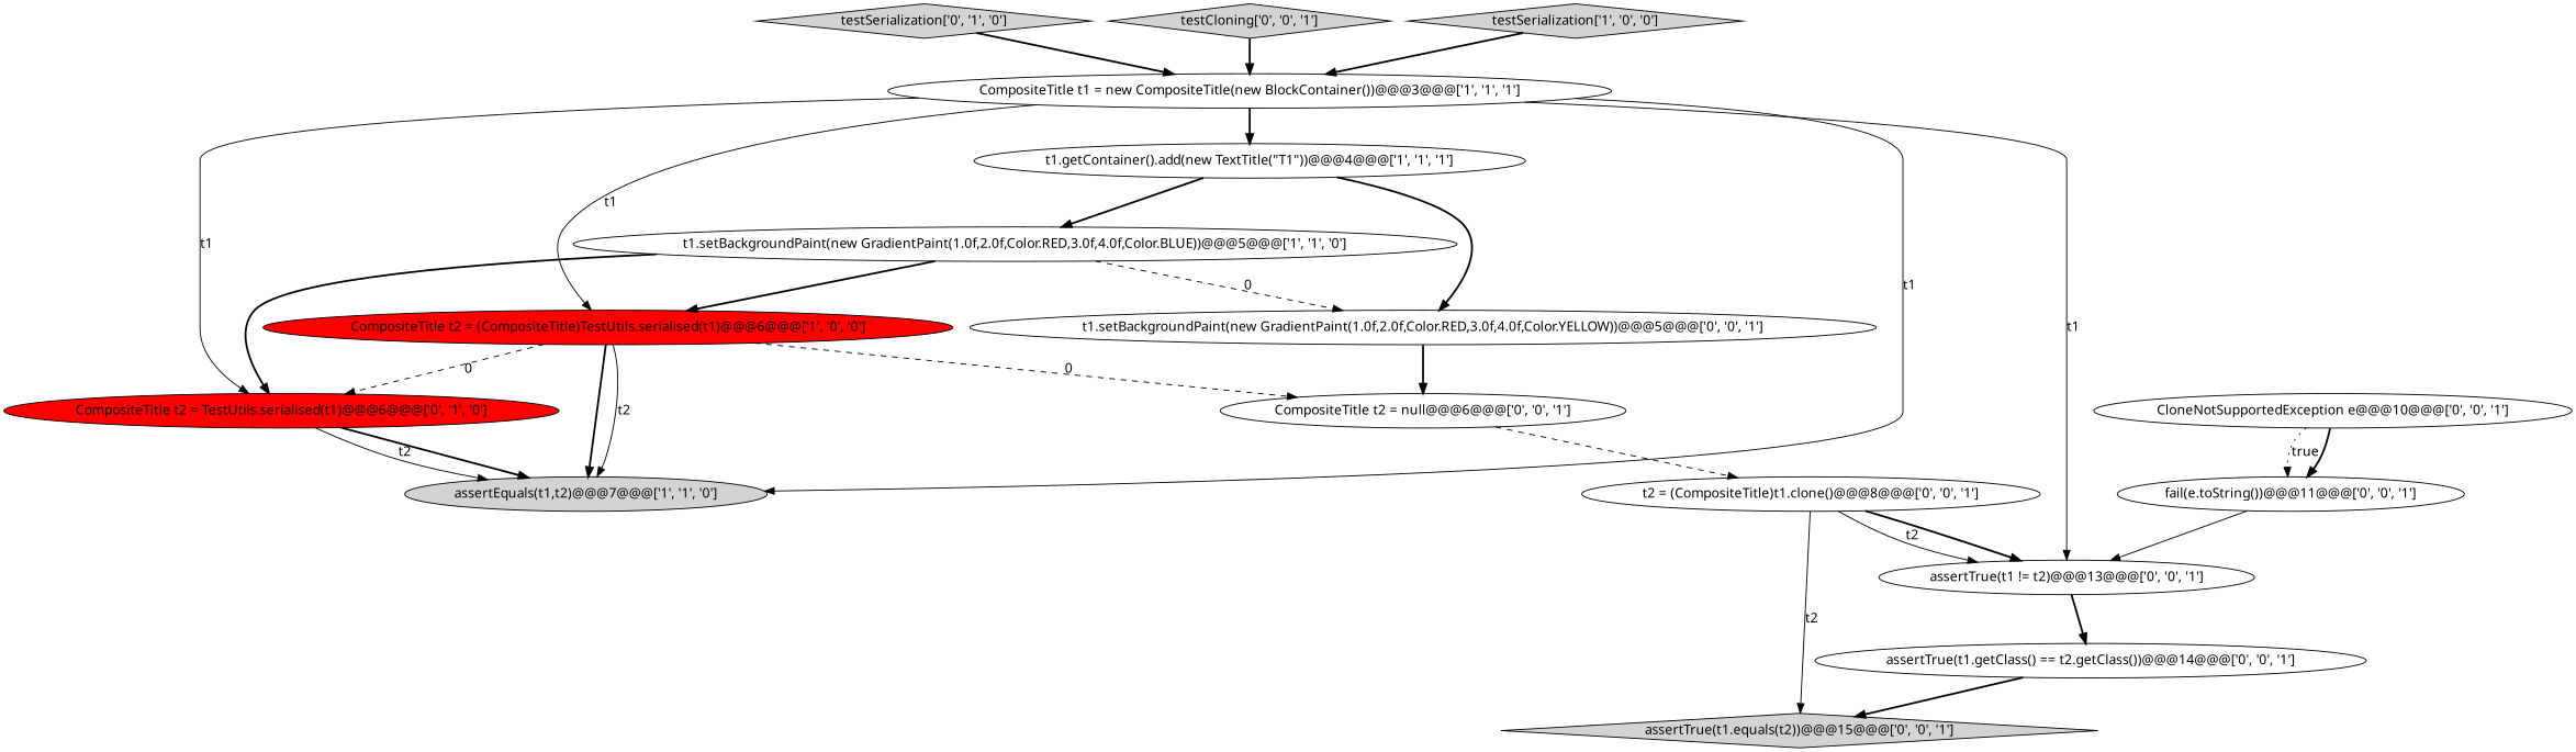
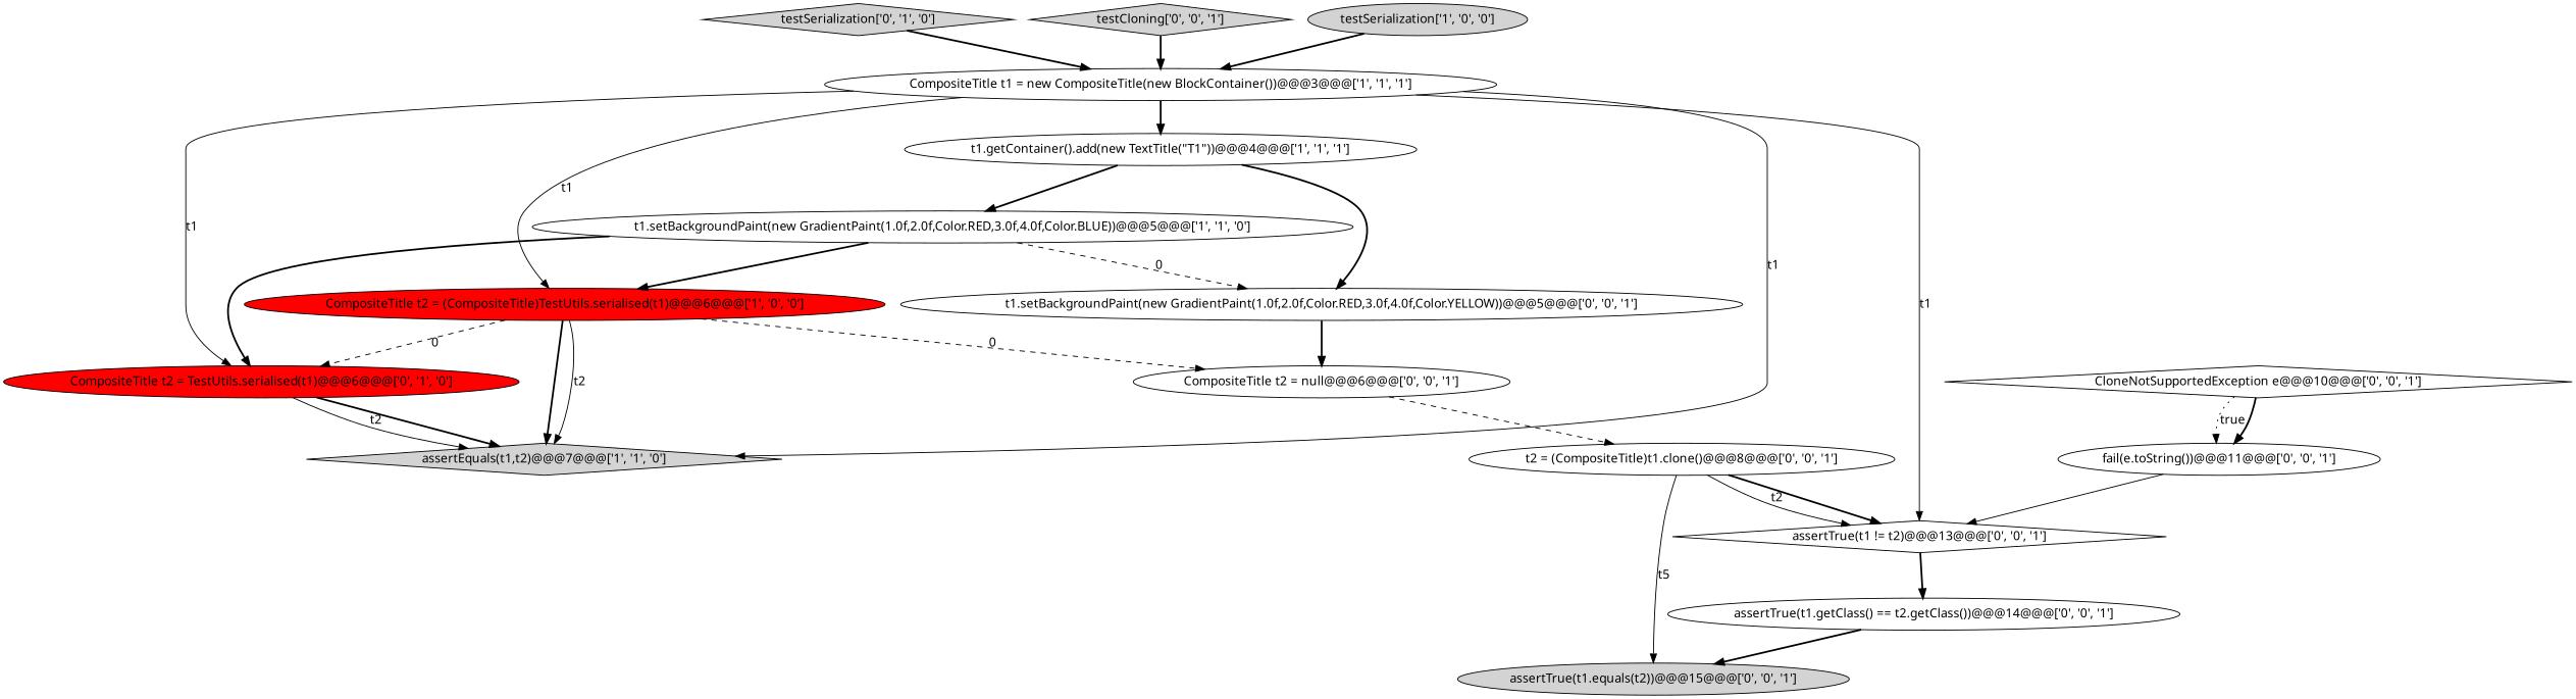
  digraph {
    fontname="Noto Sans"
    node [fillcolor=white fontname="Noto Sans" shape=ellipse style=filled]
    edge [fontname="Noto Sans" style=bold]
    n1 [label="t2 = (CompositeTitle)t1.clone()@@@8@@@['0', '0', '1']"]
-   n2 [fillcolor=lightgray label="assertTrue(t1.equals(t2))@@@15@@@['0', '0', '1']" shape=diamond]
-   n3 [label="assertTrue(t1 != t2)@@@13@@@['0', '0', '1']"]
+   n2 [fillcolor=lightgray label="assertTrue(t1.equals(t2))@@@15@@@['0', '0', '1']"]
+   n3 [label="assertTrue(t1 != t2)@@@13@@@['0', '0', '1']" shape=diamond]
    n4 [label="assertTrue(t1.getClass() == t2.getClass())@@@14@@@['0', '0', '1']"]
    n5 [fillcolor=lightgray label="testSerialization['0', '1', '0']" shape=diamond]
    n6 [label="CompositeTitle t1 = new CompositeTitle(new BlockContainer())@@@3@@@['1', '1', '1']"]
    n7 [label="t1.getContainer().add(new TextTitle(\"T1\"))@@@4@@@['1', '1', '1']"]
    n8 [fillcolor=red label="CompositeTitle t2 = (CompositeTitle)TestUtils.serialised(t1)@@@6@@@['1', '0', '0']"]
    n9 [fillcolor=red label="CompositeTitle t2 = TestUtils.serialised(t1)@@@6@@@['0', '1', '0']"]
-   n10 [fillcolor=lightgray label="assertEquals(t1,t2)@@@7@@@['1', '1', '0']"]
+   n10 [fillcolor=lightgray label="assertEquals(t1,t2)@@@7@@@['1', '1', '0']" shape=diamond]
    n11 [label="t1.setBackgroundPaint(new GradientPaint(1.0f,2.0f,Color.RED,3.0f,4.0f,Color.BLUE))@@@5@@@['1', '1', '0']"]
    n12 [label="t1.setBackgroundPaint(new GradientPaint(1.0f,2.0f,Color.RED,3.0f,4.0f,Color.YELLOW))@@@5@@@['0', '0', '1']"]
    n13 [label="CompositeTitle t2 = null@@@6@@@['0', '0', '1']"]
    n14 [fillcolor=lightgray label="testCloning['0', '0', '1']" shape=diamond]
-   n15 [fillcolor=lightgray label="testSerialization['1', '0', '0']" shape=diamond]
-   n16 [label="CloneNotSupportedException e@@@10@@@['0', '0', '1']"]
+   n15 [fillcolor=lightgray label="testSerialization['1', '0', '0']"]
+   n16 [label="CloneNotSupportedException e@@@10@@@['0', '0', '1']" shape=diamond]
    n17 [label="fail(e.toString())@@@11@@@['0', '0', '1']"]
-   n1 -> n2 [label=t2 style=solid]
+   n1 -> n2 [label=t5 style=solid]
    n1 -> n3
    n1 -> n3 [label=t2 style=solid]
    n3 -> n4
    n4 -> n2
    n5 -> n6
    n6 -> n3 [label=t1 style=solid]
    n6 -> n7
    n6 -> n8 [label=t1 style=solid]
    n6 -> n9 [label=t1 style=solid]
    n6 -> n10 [label=t1 style=solid]
    n7 -> n11
    n7 -> n12
    n8 -> n9 [label=0 style=dashed]
    n8 -> n10
    n8 -> n10 [label=t2 style=solid]
    n8 -> n13 [label=0 style=dashed]
    n9 -> n10
    n9 -> n10 [label=t2 style=solid]
    n11 -> n8
    n11 -> n9
    n11 -> n12 [label=0 style=dashed]
    n12 -> n13
    n13 -> n1 [style=dashed]
    n14 -> n6
    n15 -> n6
    n16 -> n17 [label=true style=dotted]
    n16 -> n17
    n17 -> n3 [style=solid]
  }
